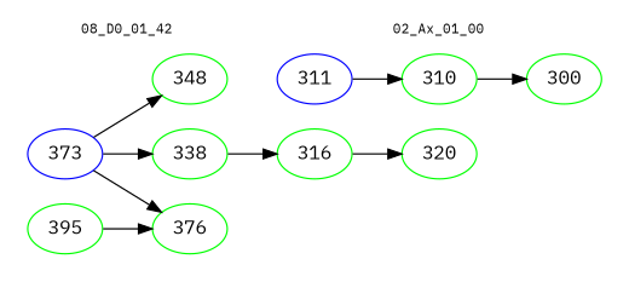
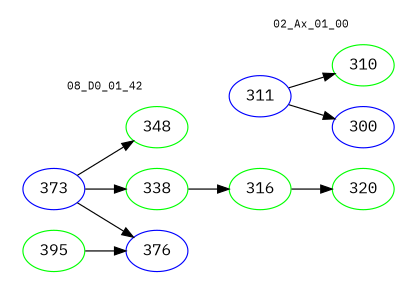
  digraph {
    fontname="IBM Plex Mono"
    rankdir=LR
    node [color=green fontname="IBM Plex Mono"]
    edge [color=black fontname="IBM Plex Mono"]
    n1 [color=blue label=311]
-   n2 [label=300]
+   n2 [color=blue label=300]
    n3 [label=316]
    n4 [label=310]
    n5 [label=320]
    n6 [color=blue label=373]
    n7 [label=338]
-   n8 [label=376]
+   n8 [color=blue label=376]
    n9 [label=348]
    n10 [label=395]
    subgraph cluster_1 {
      color=white
      fontsize=10
      label="02_Ax_01_00"
      n1
      n2
      n3
      n4
      n5
    }
    subgraph cluster_2 {
      color=white
      fontsize=10
      label="08_D0_01_42"
      n6
      n7
      n8
      n9
      n10
    }
-   n4 -> n2
+   n1 -> n2
    n1 -> n4
    n3 -> n5
    n6 -> n7
    n6 -> n8
    n6 -> n9
    n7 -> n3
    n10 -> n8
  }
